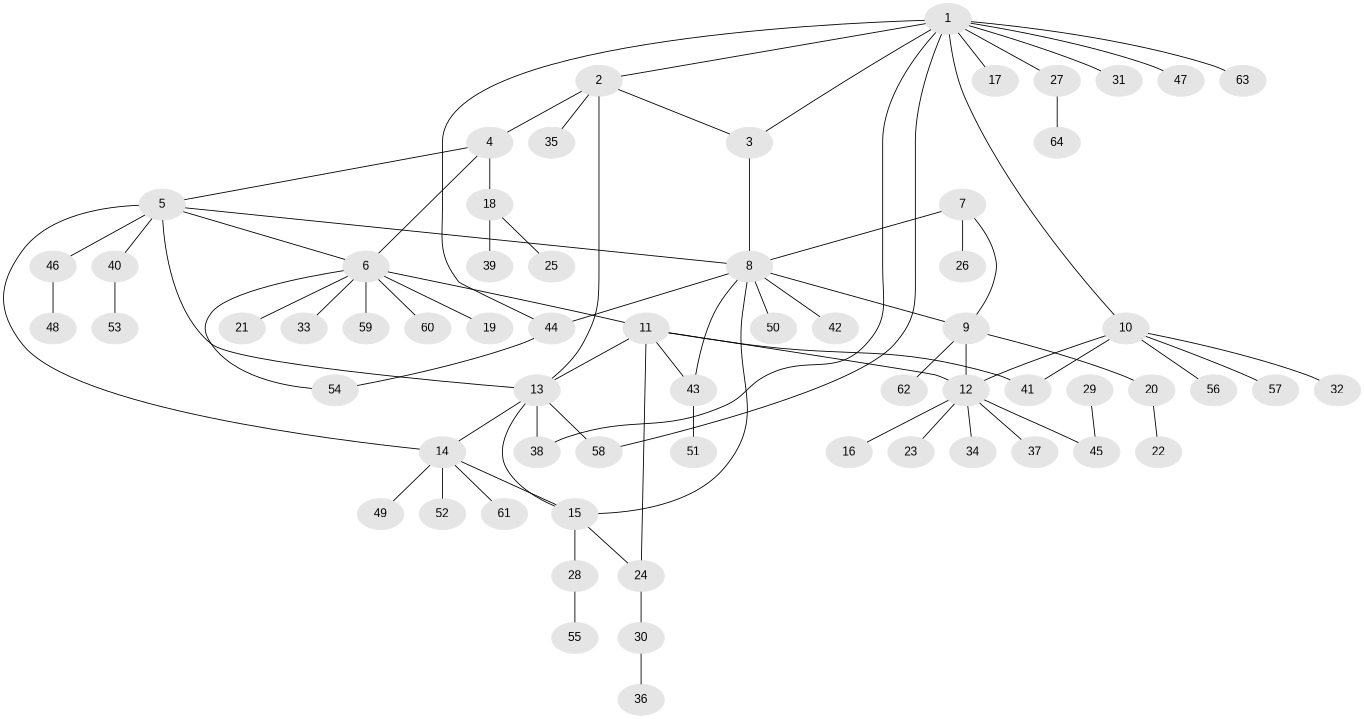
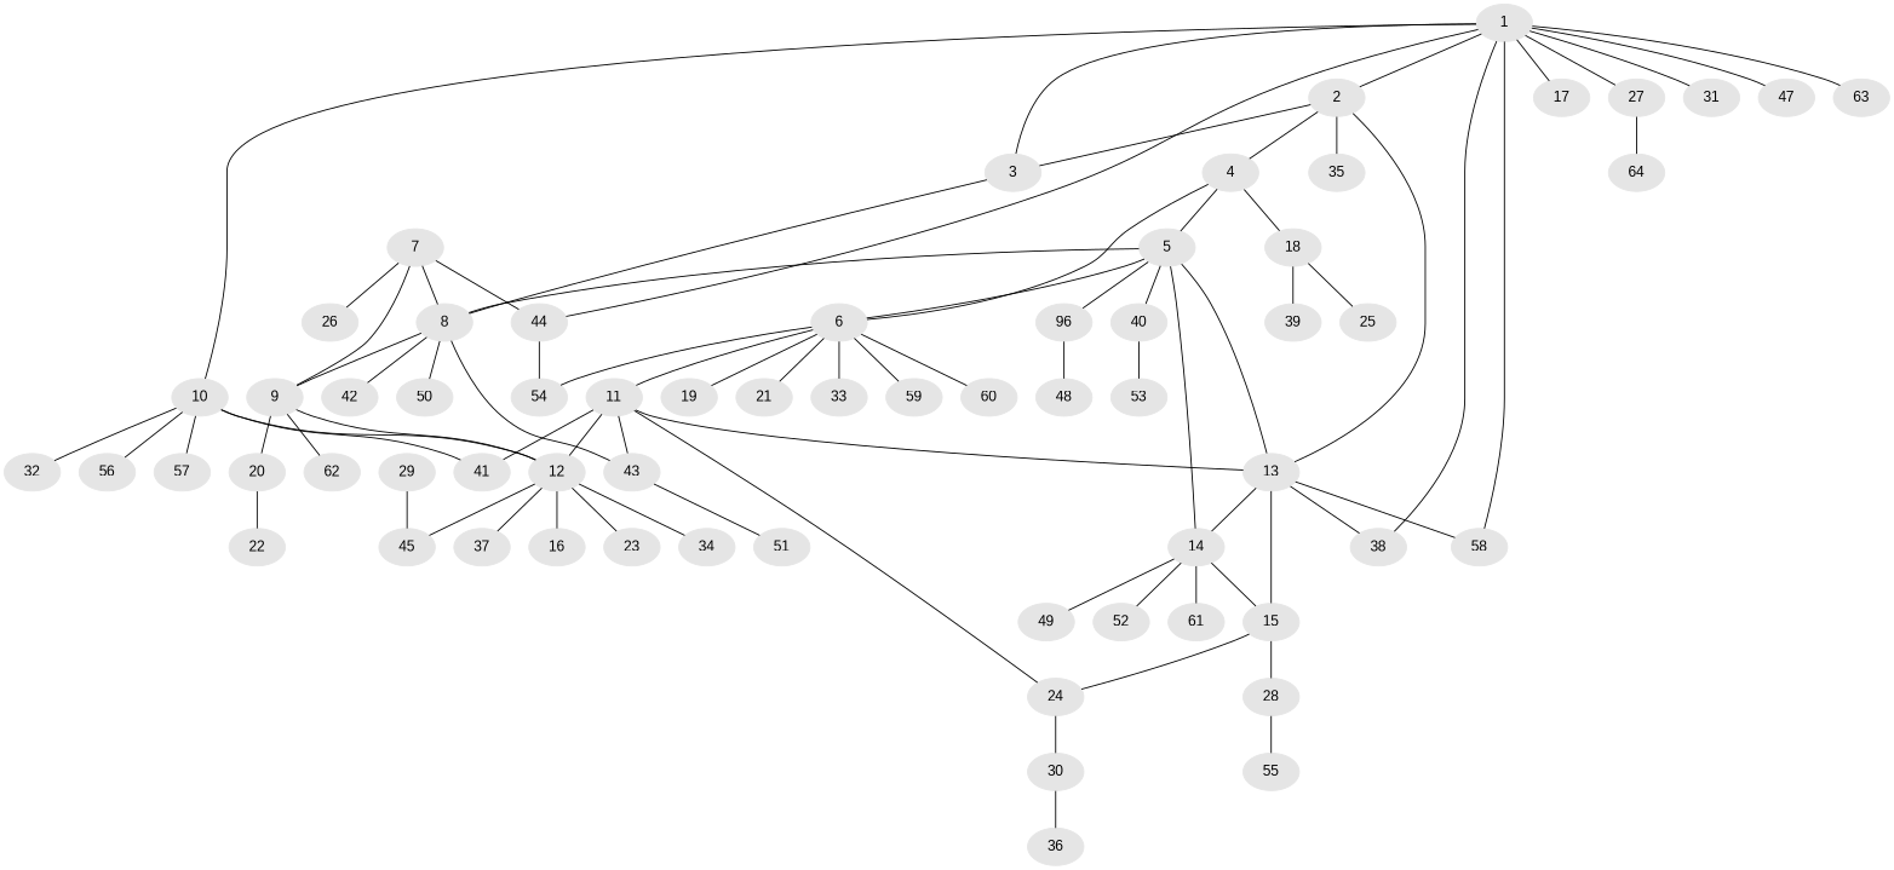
  graph {
    fontname="Liberation Sans"
    node [color=gray90 fontname="Liberation Sans" style=filled]
    edge [fontname="Liberation Sans"]
    1
    2
    3
    10
    17
    27
    31
    38
    44
    47
    58
    63
    4
    13
    35
    8
    12
    32
    56
    57
    41
    64
    29
    45
    54
    5
    6
    18
    14
    15
    9
    42
    43
    50
    40
-   46
+   46 [label=96]
    11
    19
    21
    33
    59
    60
    25
    39
    49
    52
    61
    53
    48
    24
    7
    26
    20
    62
    28
    51
    16
    23
    34
    37
    22
    30
    55
    36
    1 -- 2
    1 -- 3
    1 -- 10
    1 -- 17
    1 -- 27
    1 -- 31
    1 -- 38
    1 -- 44
    1 -- 47
    1 -- 58
    1 -- 63
    2 -- 3
    2 -- 4
    2 -- 13
    2 -- 35
    3 -- 8
    10 -- 12
    10 -- 32
    10 -- 56
    10 -- 57
    10 -- 41
    27 -- 64
    44 -- 54
    4 -- 5
    4 -- 6
    4 -- 18
    13 -- 38
    13 -- 58
    13 -- 14
    13 -- 15
-   8 -- 15
    8 -- 9
    8 -- 42
    8 -- 43
    8 -- 50
    12 -- 45
    12 -- 16
    12 -- 23
    12 -- 34
    12 -- 37
    29 -- 45
    5 -- 13
    5 -- 8
    5 -- 6
    5 -- 14
    5 -- 40
    5 -- 46
    6 -- 54
    6 -- 11
    6 -- 19
    6 -- 21
    6 -- 33
    6 -- 59
    6 -- 60
    18 -- 25
    18 -- 39
    14 -- 15
    14 -- 49
    14 -- 52
    14 -- 61
    15 -- 24
    15 -- 28
    9 -- 12
    9 -- 20
    9 -- 62
    43 -- 51
    40 -- 53
    46 -- 48
    11 -- 13
    11 -- 12
    11 -- 41
    11 -- 43
    11 -- 24
    24 -- 30
-   8 -- 44
+   7 -- 44
    7 -- 8
    7 -- 9
    7 -- 26
    20 -- 22
    28 -- 55
    30 -- 36
  }
